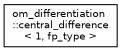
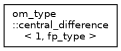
  digraph {
    rankdir=TB
-   n1 [color=black fillcolor=white fontname=Helvetica fontsize=10 height=0.2 label="om_differentiation\l::central_difference\l\< 1, fp_type \>" shape=record style=filled width=0.4]
+   n1 [color=black fillcolor=white fontname=Helvetica fontsize=10 height=0.2 label="om_type\l::central_difference\l\< 1, fp_type \>" shape=record style=filled width=0.4]
  }
